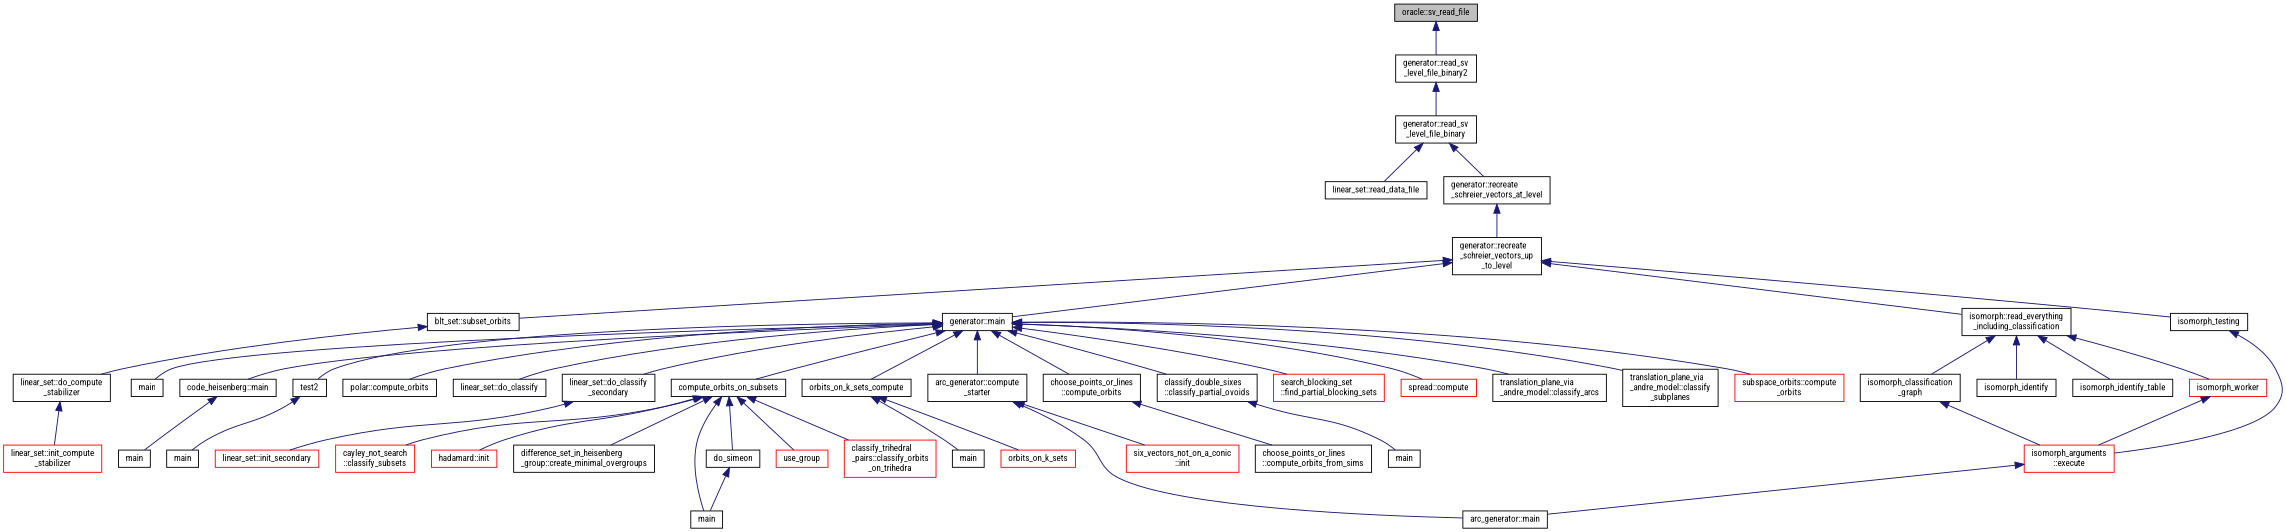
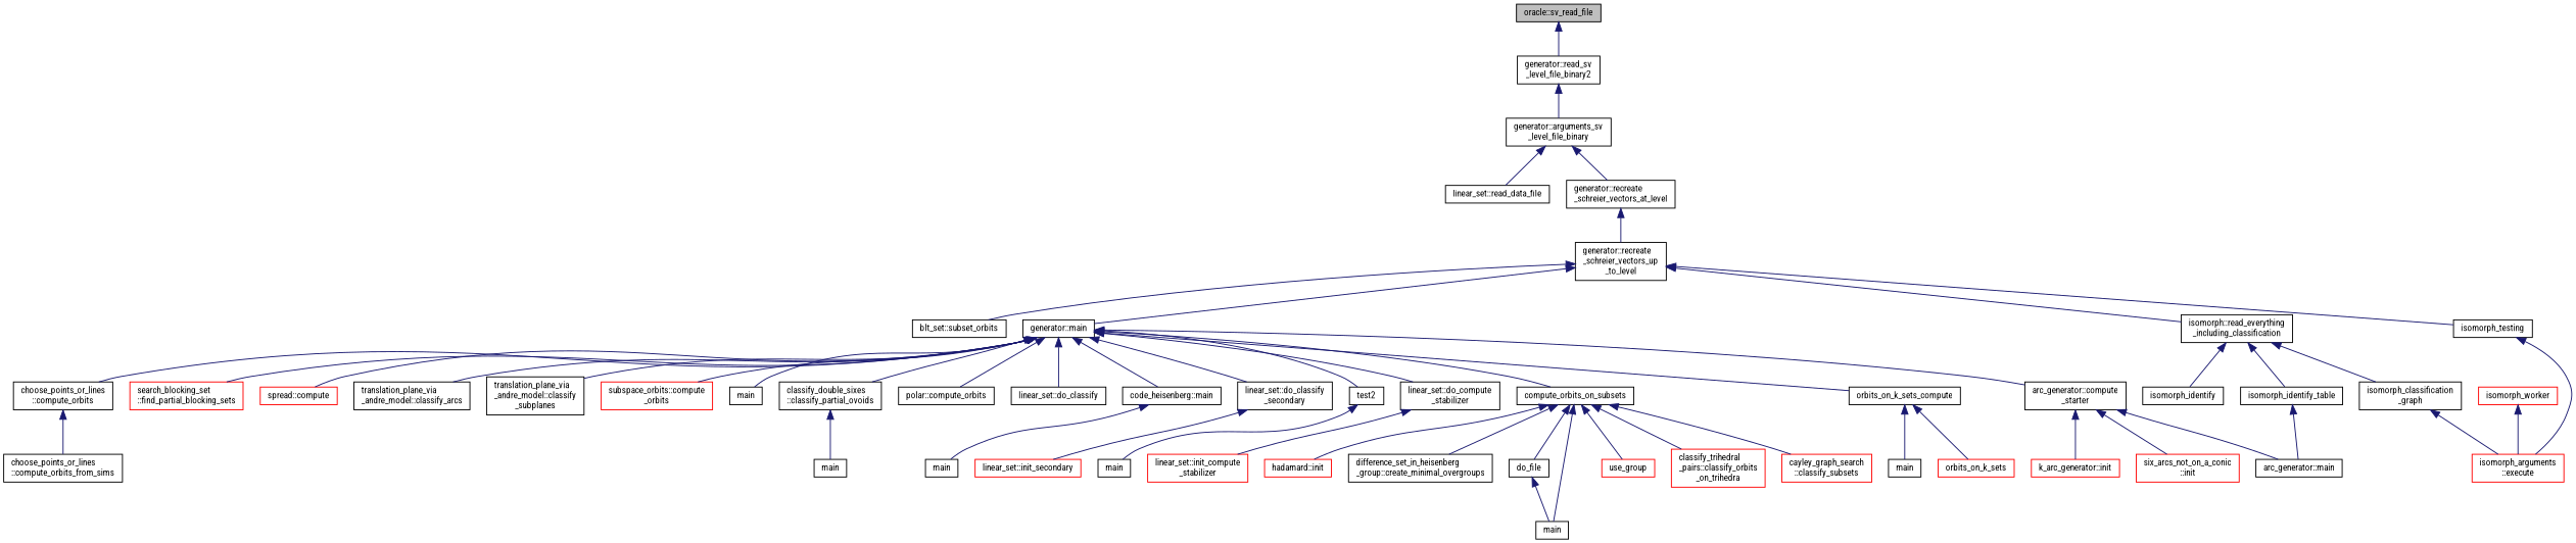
  digraph {
    fontname="Roboto Condensed"
    rankdir=TB
    node [color=black fillcolor=white fontname="Roboto Condensed" fontsize=10 shape=record style=filled]
    edge [color=midnightblue dir=back fontname="Roboto Condensed" fontsize=10 labelfontname=Helvetica labelfontsize=10 style=solid]
    n1 [fillcolor=grey75 fontcolor=black height=0.2 label="oracle::sv_read_file" width=0.4]
    n2 [height=0.2 label="generator::read_sv\l_level_file_binary2" width=0.4]
-   n3 [height=0.2 label="generator::read_sv\l_level_file_binary" width=0.4]
+   n3 [height=0.2 label="generator::arguments_sv\l_level_file_binary" width=0.4]
    n4 [height=0.2 label="linear_set::read_data_file" width=0.4]
    n5 [height=0.2 label="generator::recreate\l_schreier_vectors_at_level" width=0.4]
    n6 [height=0.2 label="generator::recreate\l_schreier_vectors_up\l_to_level" width=0.4]
    n7 [height=0.2 label="blt_set::subset_orbits" width=0.4]
    n8 [height=0.2 label="generator::main" width=0.4]
    n9 [height=0.2 label="isomorph::read_everything\l_including_classification" width=0.4]
    n10 [height=0.2 label=isomorph_testing width=0.4]
    n11 [height=0.2 label=main width=0.4]
    n12 [height=0.2 label="code_heisenberg::main" width=0.4]
    n13 [height=0.2 label=test2 width=0.4]
    n14 [height=0.2 label="polar::compute_orbits" width=0.4]
    n15 [height=0.2 label="linear_set::do_classify" width=0.4]
    n16 [height=0.2 label="linear_set::do_classify\l_secondary" width=0.4]
    n17 [height=0.2 label="linear_set::do_compute\l_stabilizer" width=0.4]
    n18 [height=0.2 label=compute_orbits_on_subsets width=0.4]
    n19 [height=0.2 label=orbits_on_k_sets_compute width=0.4]
    n20 [height=0.2 label="arc_generator::compute\l_starter" width=0.4]
    n21 [height=0.2 label="choose_points_or_lines\l::compute_orbits" width=0.4]
    n22 [height=0.2 label="classify_double_sixes\l::classify_partial_ovoids" width=0.4]
    n23 [color=red height=0.2 label="search_blocking_set\l::find_partial_blocking_sets" width=0.4]
    n24 [color=red height=0.2 label="spread::compute" width=0.4]
    n25 [height=0.2 label="translation_plane_via\l_andre_model::classify_arcs" width=0.4]
    n26 [height=0.2 label="translation_plane_via\l_andre_model::classify\l_subplanes" width=0.4]
    n27 [color=red height=0.2 label="subspace_orbits::compute\l_orbits" width=0.4]
    n28 [height=0.2 label="isomorph_classification\l_graph" width=0.4]
    n29 [height=0.2 label=isomorph_identify width=0.4]
    n30 [height=0.2 label=isomorph_identify_table width=0.4]
    n31 [color=red height=0.2 label=isomorph_worker width=0.4]
    n32 [color=red height=0.2 label="isomorph_arguments\l::execute" width=0.4]
    n33 [height=0.2 label=main width=0.4]
    n34 [height=0.2 label=main width=0.4]
    n35 [color=red height=0.2 label="linear_set::init_secondary" width=0.4]
    n36 [color=red height=0.2 label="linear_set::init_compute\l_stabilizer" width=0.4]
-   n37 [color=red height=0.2 label="cayley_not_search\l::classify_subsets" width=0.4]
+   n37 [color=red height=0.2 label="cayley_graph_search\l::classify_subsets" width=0.4]
    n38 [color=red height=0.2 label="hadamard::init" width=0.4]
    n39 [height=0.2 label="difference_set_in_heisenberg\l_group::create_minimal_overgroups" width=0.4]
    n40 [height=0.2 label=main width=0.4]
-   n41 [height=0.2 label=do_simeon width=0.4]
+   n41 [height=0.2 label=do_file width=0.4]
    n42 [color=red height=0.2 label=use_group width=0.4]
    n43 [color=red height=0.2 label="classify_trihedral\l_pairs::classify_orbits\l_on_trihedra" width=0.4]
    n44 [height=0.2 label=main width=0.4]
    n45 [color=red height=0.2 label=orbits_on_k_sets width=0.4]
    n46 [height=0.2 label="arc_generator::main" width=0.4]
-   n48 [color=red height=0.2 label="six_vectors_not_on_a_conic\l::init" width=0.4]
+   n47 [color=red height=0.2 label="k_arc_generator::init" width=0.4]
+   n48 [color=red height=0.2 label="six_arcs_not_on_a_conic\l::init" width=0.4]
    n49 [height=0.2 label="choose_points_or_lines\l::compute_orbits_from_sims" width=0.4]
    n50 [height=0.2 label=main width=0.4]
    n1 -> n2
    n2 -> n3
    n3 -> n4
    n3 -> n5
    n5 -> n6
    n6 -> n7
    n6 -> n8
    n6 -> n9
    n6 -> n10
    n8 -> n11
    n8 -> n12
    n8 -> n13
    n8 -> n14
    n8 -> n15
    n8 -> n16
-   n7 -> n17
+   n8 -> n17
    n8 -> n18
    n8 -> n19
    n8 -> n20
    n8 -> n21
    n8 -> n22
    n8 -> n23
    n8 -> n24
    n8 -> n25
    n8 -> n26
    n8 -> n27
    n9 -> n28
    n9 -> n29
    n9 -> n30
-   n9 -> n31
    n10 -> n32
    n12 -> n33
    n13 -> n34
    n16 -> n35
    n17 -> n36
    n18 -> n37
    n18 -> n38
    n18 -> n39
    n18 -> n40
    n18 -> n41
    n18 -> n42
    n18 -> n43
    n19 -> n44
    n19 -> n45
    n20 -> n46
+   n20 -> n47
    n20 -> n48
    n21 -> n49
    n22 -> n50
    n28 -> n32
    n31 -> n32
-   n32 -> n46
+   n30 -> n46
    n41 -> n40
  }
